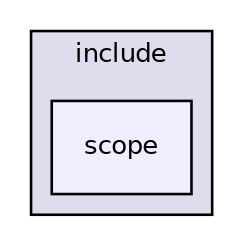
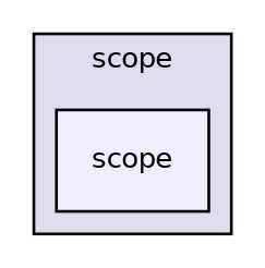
  digraph {
    compound=true
    n1 [fillcolor="#eeeeff" fontname=Helvetica fontsize=10 label=scope pencolor=black shape=box style=filled]
    subgraph cluster_1 {
      bgcolor="#ddddee"
      fontname=Helvetica
      fontsize=10
-     label=include
+     label=scope
      pencolor=black
      n1
    }
  }
